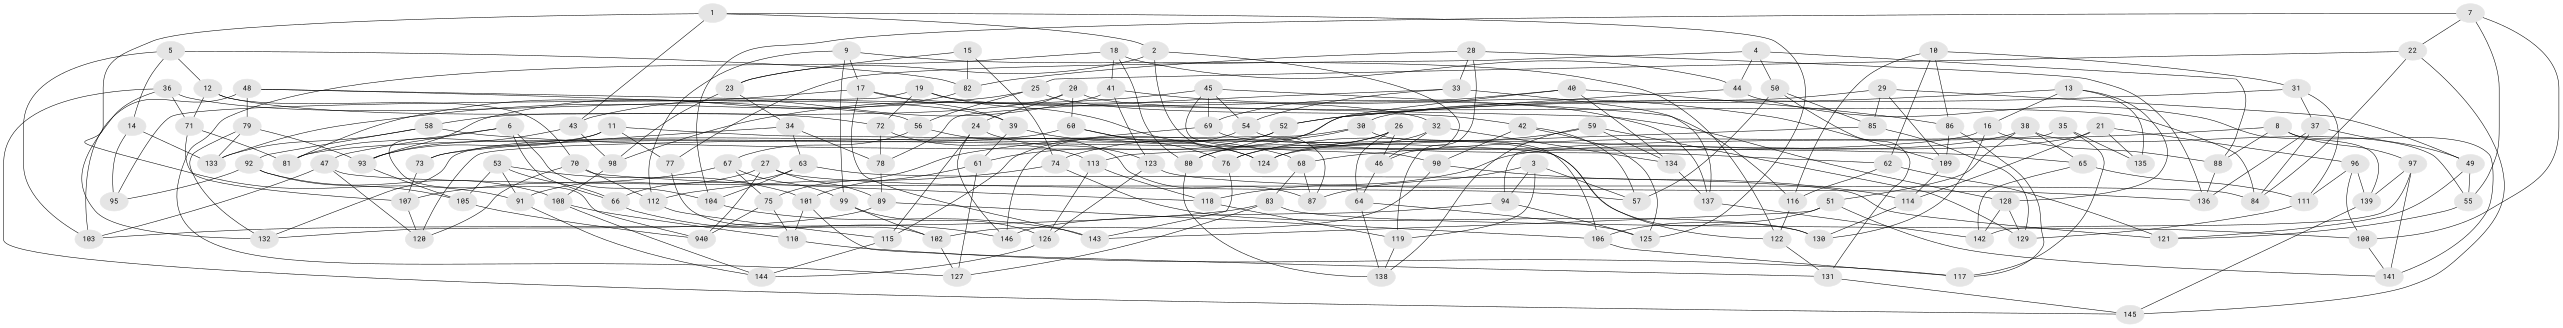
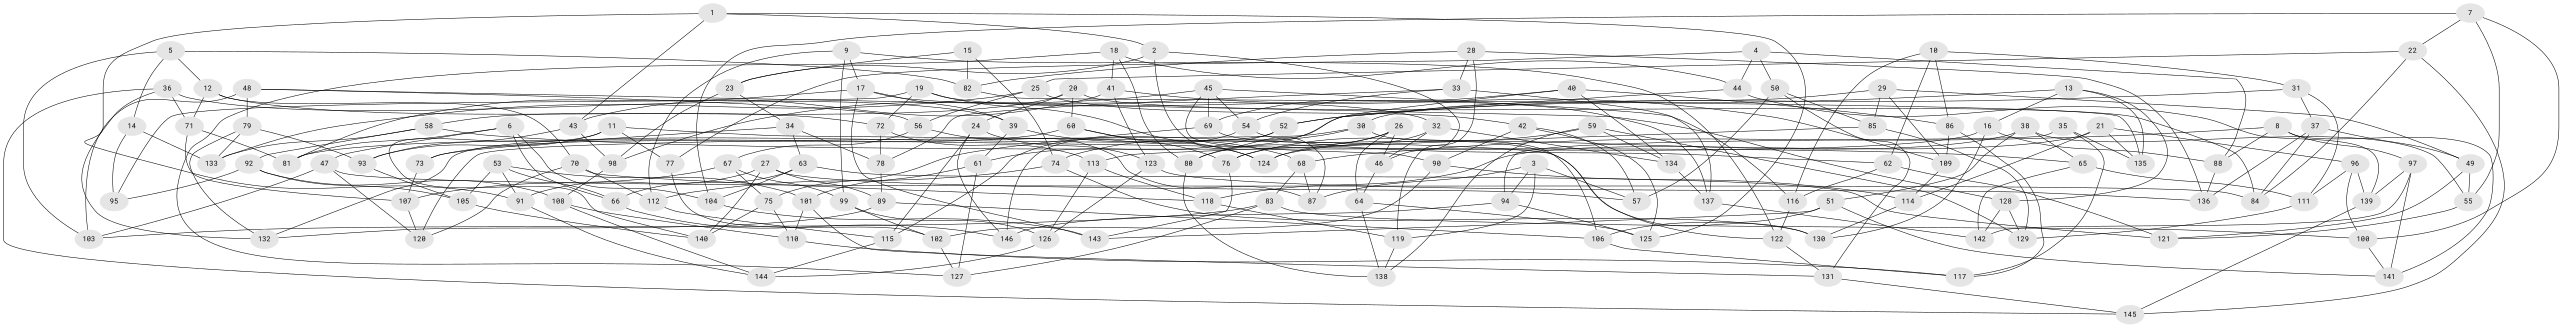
  graph {
    fontname="Roboto Mono"
    node [color=gray90 fontname="Roboto Mono" style=filled]
    edge [fontname="Roboto Mono"]
    1
    2
    43
    91
    125
    23
    46
    87
    93
    98
    144
    34
    64
    3
    57
    94
    119
    146
    138
    4
    44
    50
    77
    88
    139
    85
    131
    102
    136
    5
    12
    14
    82
    103
    70
    71
    72
    95
    133
    135
    6
    47
    66
    81
    104
    84
    120
    143
    7
    22
    55
    100
    25
    145
    121
    141
    8
    68
    97
    83
    142
    9
    17
    99
    112
    122
    32
    39
    126
    115
    10
    31
    62
    86
    116
    52
    37
    111
    109
    117
    11
    130
-   140 [label=940]
+   140
    105
    118
    107
    78
    113
    13
    16
    128
    132
    61
    129
    124
    134
    15
    74
    18
    41
    80
    127
    123
    19
    137
    20
    24
    58
    60
    65
    92
    76
    73
    21
    96
    114
    42
    56
    63
    108
    90
    67
    26
    27
    89
    106
    28
    33
    54
    29
    30
    49
    35
    69
    75
    36
    38
    51
    101
    40
    45
    48
    79
    53
    110
    59
    1 -- 2
    1 -- 43
    1 -- 91
    1 -- 125
    2 -- 23
    2 -- 46
    2 -- 87
    43 -- 93
    43 -- 98
    91 -- 144
    23 -- 98
    23 -- 34
    46 -- 64
    93 -- 105
    98 -- 108
    34 -- 78
    34 -- 73
    34 -- 63
    64 -- 125
    64 -- 138
    3 -- 87
    3 -- 57
    3 -- 94
    3 -- 119
    94 -- 125
    94 -- 146
    119 -- 138
    4 -- 44
    4 -- 50
    4 -- 77
    4 -- 88
    44 -- 146
    44 -- 139
    50 -- 57
    50 -- 85
    50 -- 131
    77 -- 102
    88 -- 136
    139 -- 145
    85 -- 113
    85 -- 129
    131 -- 145
    102 -- 127
    5 -- 12
    5 -- 14
    5 -- 82
    5 -- 103
    12 -- 70
    12 -- 71
    12 -- 72
    14 -- 95
    14 -- 133
-   82 -- 93
+   82 -- 135
    70 -- 120
    70 -- 112
    70 -- 118
    71 -- 81
    71 -- 107
    72 -- 78
    72 -- 113
    6 -- 47
    6 -- 66
    6 -- 81
    6 -- 104
    47 -- 103
    47 -- 84
    47 -- 120
    66 -- 146
    104 -- 143
    7 -- 104
    7 -- 22
    7 -- 55
    7 -- 100
    22 -- 84
    22 -- 25
    22 -- 145
    55 -- 121
    100 -- 141
    25 -- 133
    25 -- 42
    25 -- 56
    8 -- 88
    8 -- 141
    8 -- 68
    8 -- 97
    68 -- 87
    68 -- 83
    97 -- 139
    97 -- 141
    97 -- 142
    83 -- 103
    83 -- 100
    83 -- 127
    9 -- 17
    9 -- 99
    9 -- 112
    9 -- 122
    17 -- 81
    17 -- 143
    17 -- 32
    17 -- 39
    99 -- 102
    99 -- 126
    112 -- 115
    122 -- 131
    32 -- 46
    32 -- 124
    32 -- 134
    39 -- 68
    39 -- 61
    126 -- 144
    115 -- 144
    10 -- 31
    10 -- 62
    10 -- 86
    10 -- 116
    31 -- 52
    31 -- 37
    31 -- 111
    62 -- 121
    62 -- 116
    86 -- 109
    86 -- 117
    116 -- 122
    52 -- 132
    52 -- 61
    37 -- 136
    37 -- 84
    37 -- 49
    111 -- 129
    109 -- 114
    11 -- 93
    11 -- 77
    11 -- 130
    11 -- 140
    105 -- 140
    118 -- 119
    107 -- 120
    78 -- 89
    113 -- 126
    113 -- 118
    13 -- 135
    13 -- 52
    13 -- 16
    13 -- 128
    16 -- 88
    16 -- 81
    16 -- 130
    128 -- 142
    128 -- 129
    61 -- 127
    61 -- 101
    134 -- 137
    15 -- 23
    15 -- 82
    15 -- 74
    74 -- 112
    74 -- 130
    18 -- 44
    18 -- 41
    18 -- 80
    18 -- 127
    41 -- 43
    41 -- 109
    41 -- 123
    80 -- 138
    123 -- 136
    123 -- 126
    19 -- 72
    19 -- 95
    19 -- 124
    19 -- 137
    137 -- 142
    20 -- 84
    20 -- 24
    20 -- 58
    20 -- 60
    24 -- 146
    24 -- 115
    24 -- 123
    58 -- 133
    58 -- 65
    58 -- 92
    60 -- 124
    60 -- 76
    60 -- 73
    65 -- 142
    65 -- 111
    92 -- 95
    92 -- 105
    92 -- 108
    76 -- 143
    73 -- 107
    21 -- 135
    21 -- 118
    21 -- 96
    21 -- 114
    96 -- 139
    96 -- 100
    96 -- 111
    114 -- 130
    42 -- 125
    42 -- 57
    42 -- 90
    56 -- 87
    56 -- 67
    63 -- 66
    63 -- 104
    63 -- 121
    108 -- 144
    108 -- 110
    90 -- 102
    90 -- 114
    67 -- 99
    67 -- 107
    67 -- 75
    26 -- 46
    26 -- 64
    26 -- 80
    26 -- 76
    27 -- 91
    27 -- 57
    27 -- 140
    27 -- 89
    89 -- 132
    89 -- 106
    106 -- 117
    28 -- 119
    28 -- 136
    28 -- 82
    28 -- 33
    33 -- 78
    33 -- 137
    33 -- 54
    54 -- 115
    54 -- 62
    29 -- 85
    29 -- 109
    29 -- 30
    29 -- 49
    30 -- 120
    30 -- 74
    30 -- 106
    49 -- 55
    49 -- 121
    35 -- 94
    35 -- 135
    35 -- 117
    69 -- 122
    69 -- 75
    75 -- 140
    75 -- 110
    36 -- 71
    36 -- 145
    36 -- 39
    36 -- 132
    38 -- 55
    38 -- 124
    38 -- 65
    38 -- 51
    51 -- 143
    51 -- 141
    51 -- 106
    101 -- 131
    101 -- 110
    40 -- 86
    40 -- 134
    40 -- 80
    40 -- 69
    45 -- 98
    45 -- 116
    45 -- 90
    45 -- 54
    45 -- 69
    48 -- 103
    48 -- 128
    48 -- 56
    48 -- 79
    79 -- 93
    79 -- 133
    79 -- 132
    53 -- 91
    53 -- 66
    53 -- 105
    53 -- 101
    110 -- 117
    59 -- 138
    59 -- 129
    59 -- 134
    59 -- 76
  }
